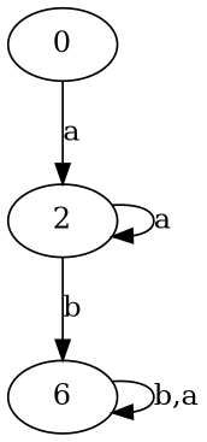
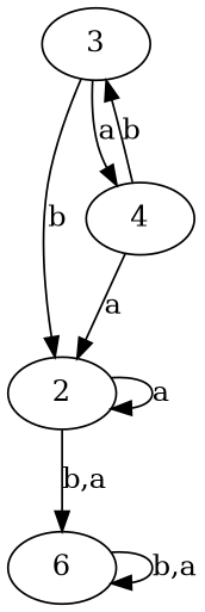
  digraph {
    d2tdocpreamble="\usetikzlibrary{automata}"
    d2tfigpreamble="\tikzstyle{every state}= [ draw=blue!50,very thick,fill=blue!20]  \tikzstyle{auto}= [fill=white]"
    ranksep=0.5
    node [style=state]
    edge [lblstyle=auto topath="bend right"]
    n1 [label=6]
    n2 [label=2 style="state, initial, accepting"]
-   n4 [label=0]
+   n3 [label=3]
+   n4 [label=4]
    n1 -> n1 [label="b,a" topath="loop above"]
-   n2 -> n1 [label=b]
+   n2 -> n1 [label="b,a"]
    n2 -> n2 [label=a topath="loop above"]
+   n3 -> n2 [label=b]
+   n3 -> n4 [label=a]
    n4 -> n2 [label=a]
+   n4 -> n3 [label=b]
  }
